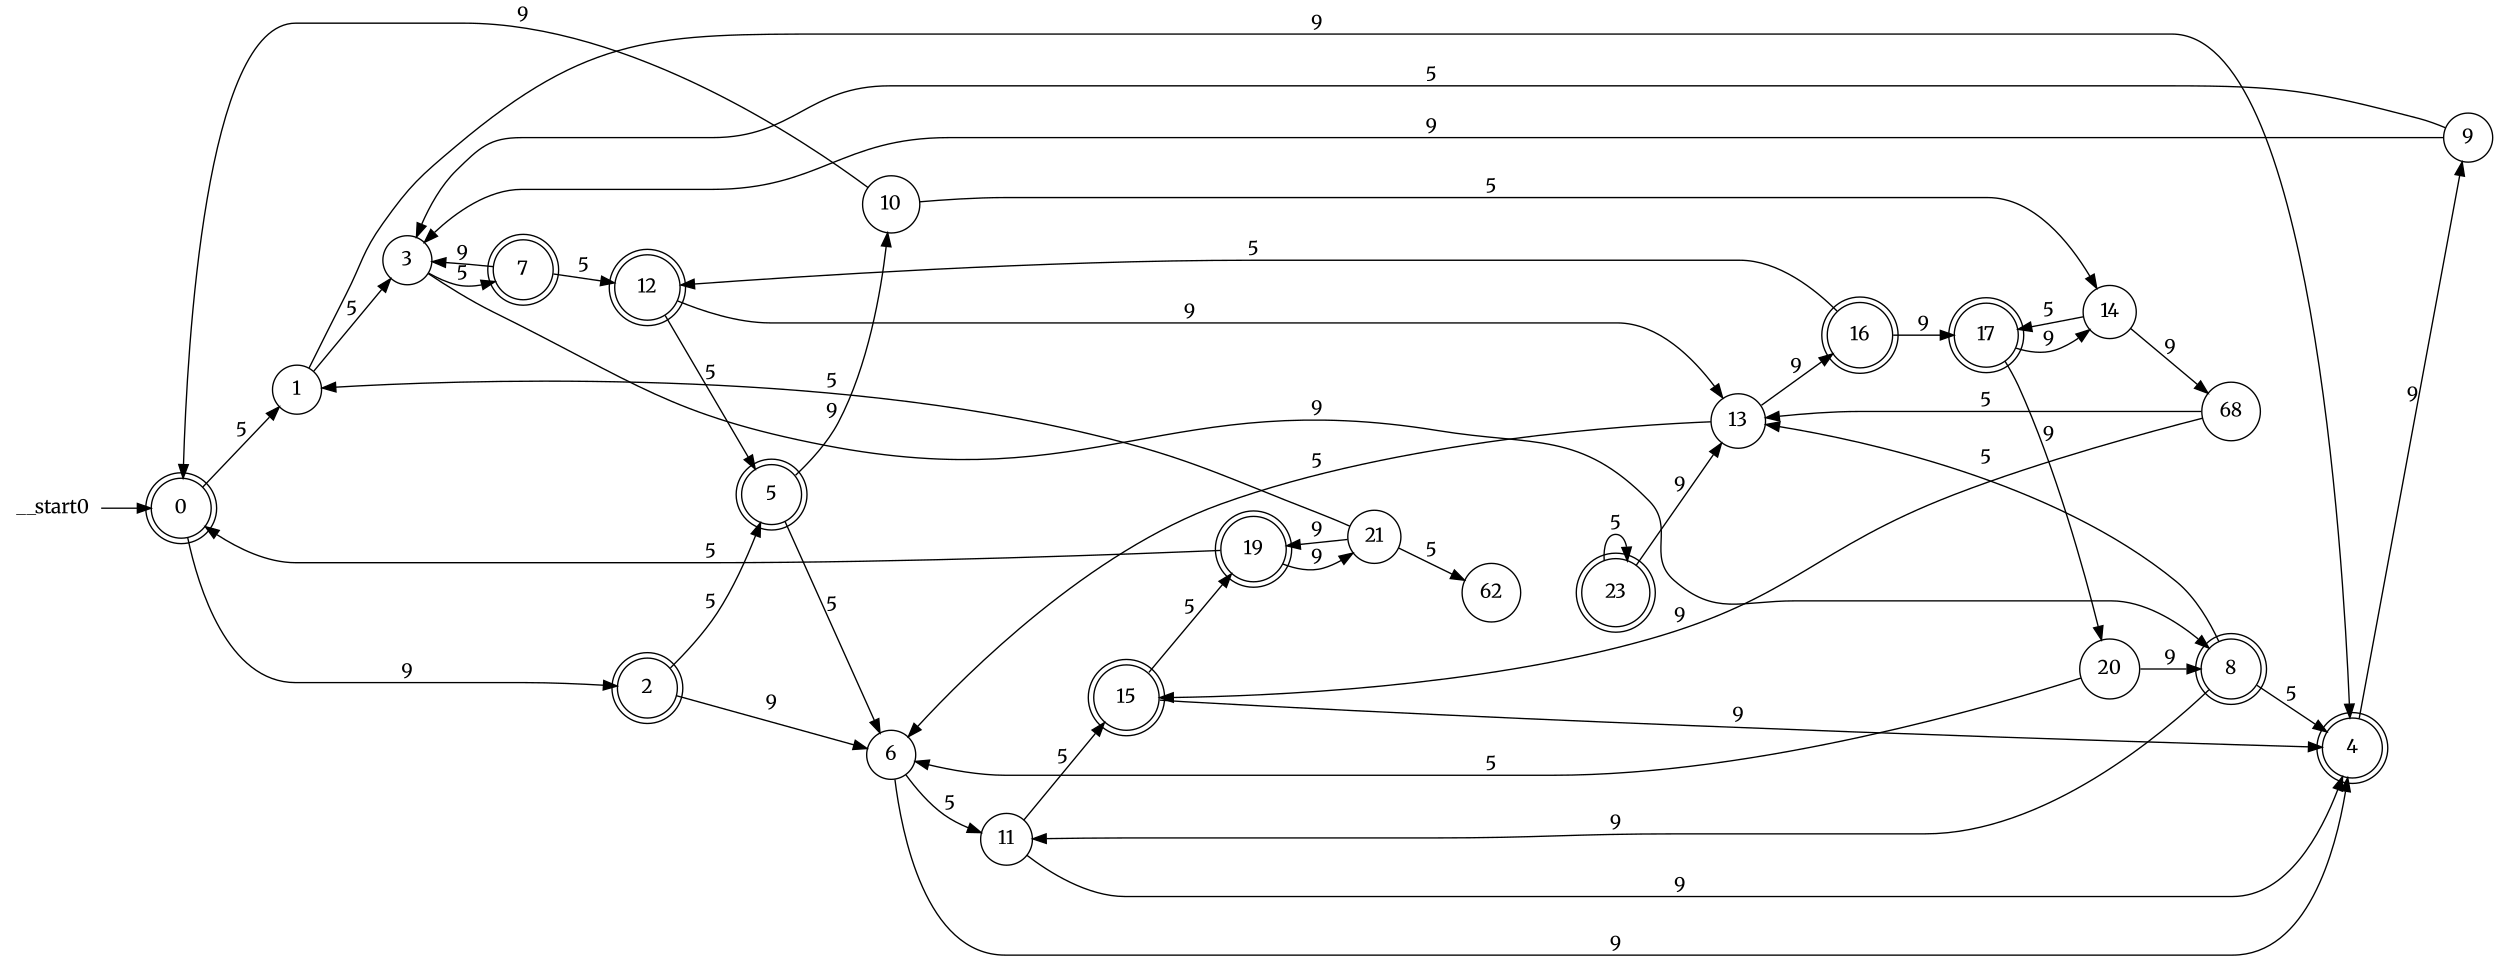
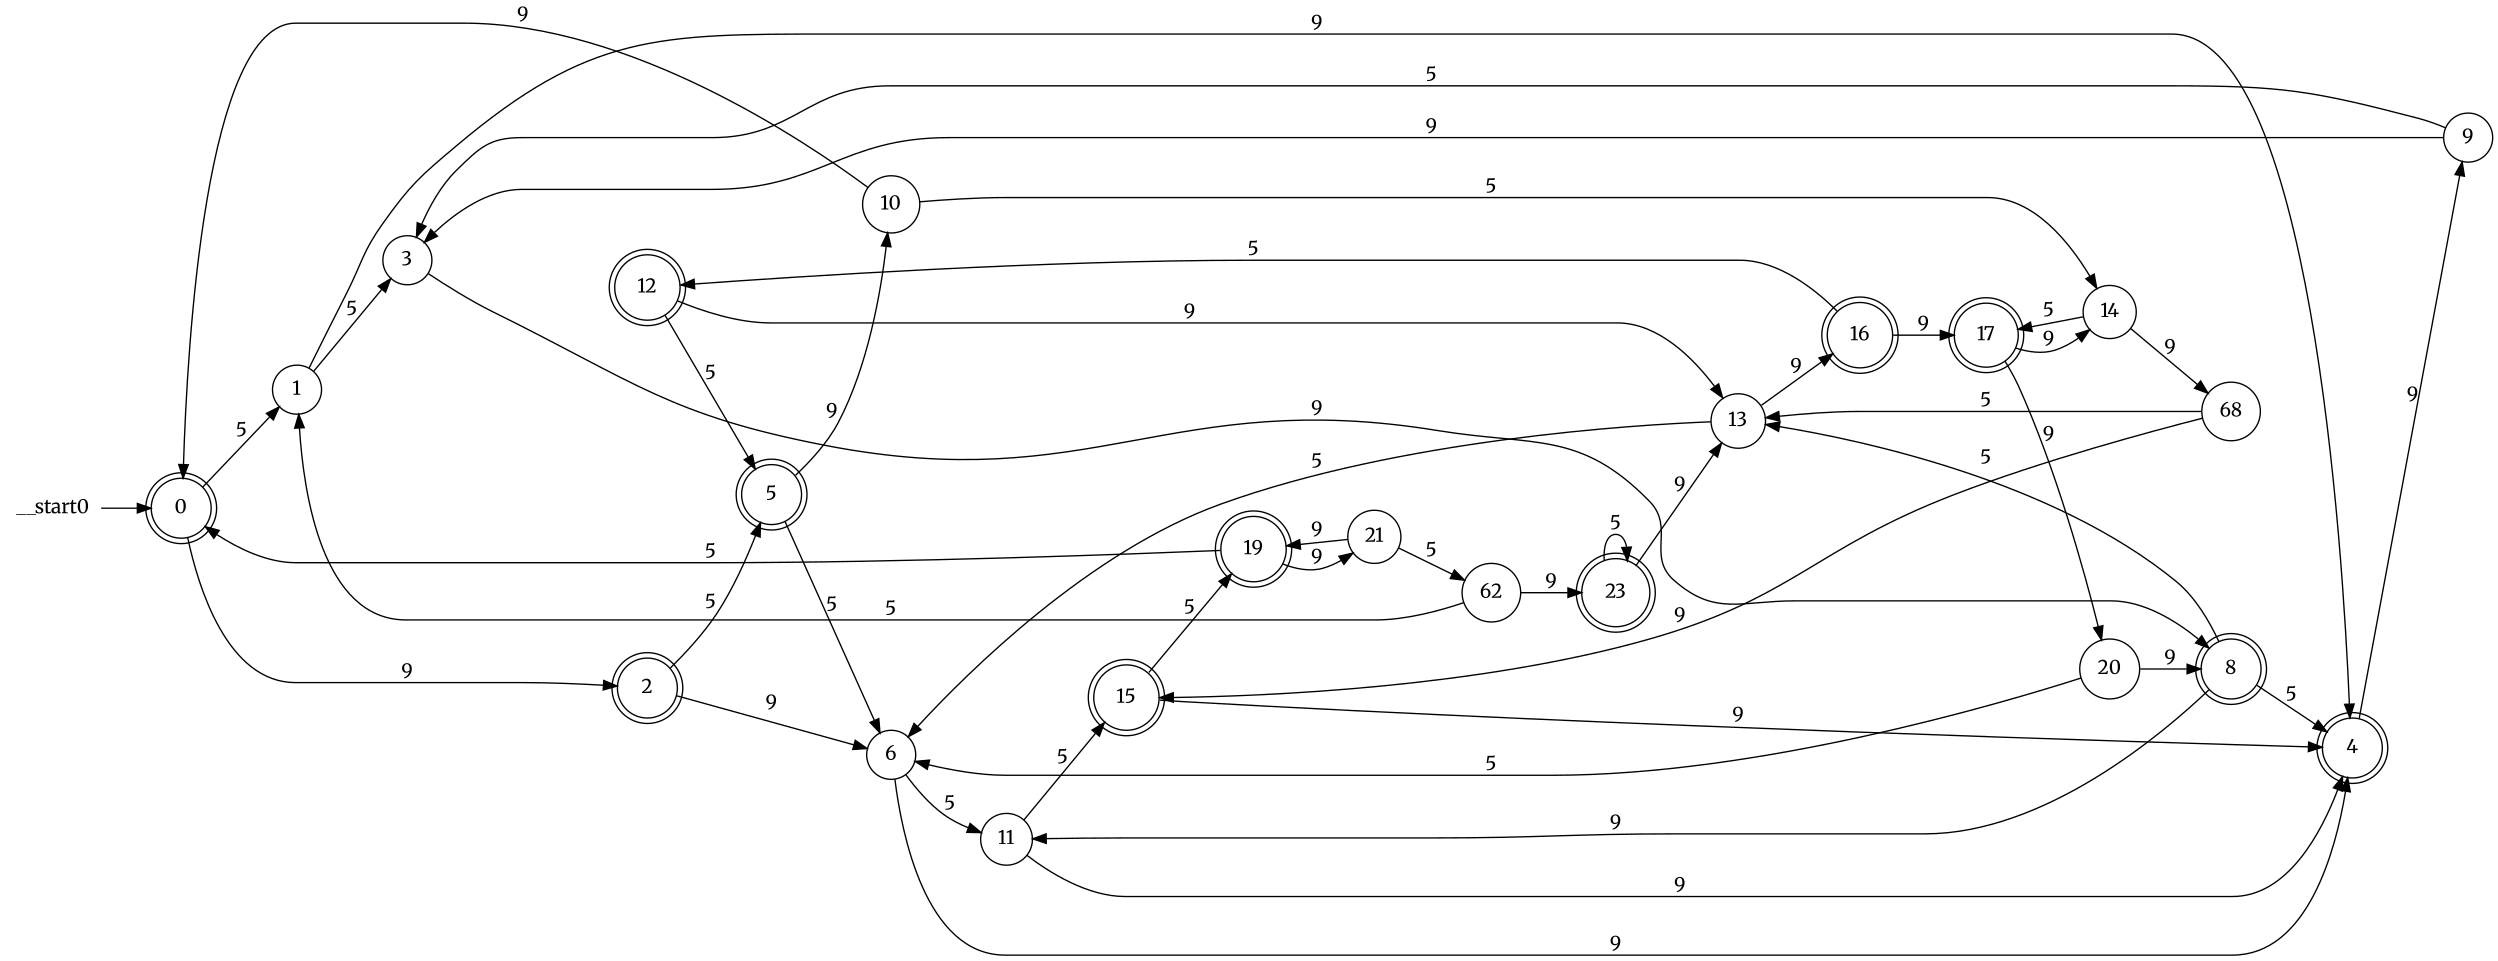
  digraph {
    fontname=Merriweather
    rankdir=LR
    node [fontname=Merriweather shape=doublecircle]
    edge [fontname=Merriweather]
    n1 [label=0]
    n2 [label=1 shape=circle]
    n3 [label=2]
    n4 [label=3 shape=circle]
    n5 [label=4]
    n6 [label=5]
    n7 [label=6 shape=circle]
-   n8 [label=7]
    n9 [label=8]
    n10 [label=9 shape=circle]
    n11 [label=10 shape=circle]
    n12 [label=11 shape=circle]
    n13 [label=12]
    n14 [label=13 shape=circle]
    n15 [label=14 shape=circle]
    n16 [label=15]
    n17 [label=16]
    n18 [label=17]
    n19 [label=68 shape=circle]
    n20 [label=19]
    n21 [label=20 shape=circle]
    n22 [label=21 shape=circle]
    n23 [label=62 shape=circle]
    n24 [label=23]
    __start0 [height=0 shape=none width=0]
    n1 -> n2 [label=5]
    n1 -> n3 [label=9]
    n2 -> n4 [label=5]
    n2 -> n5 [label=9]
    n3 -> n6 [label=5]
    n3 -> n7 [label=9]
-   n4 -> n8 [label=5]
    n4 -> n9 [label=9]
    n5 -> n10 [label=9]
    n6 -> n7 [label=5]
    n6 -> n11 [label=9]
    n7 -> n5 [label=9]
    n7 -> n12 [label=5]
-   n8 -> n4 [label=9]
-   n8 -> n13 [label=5]
    n9 -> n5 [label=5]
    n9 -> n12 [label=9]
    n9 -> n14 [label=5]
    n10 -> n4 [label=5]
    n10 -> n4 [label=9]
    n11 -> n1 [label=9]
    n11 -> n15 [label=5]
    n12 -> n5 [label=9]
    n12 -> n16 [label=5]
    n13 -> n6 [label=5]
    n13 -> n14 [label=9]
    n14 -> n7 [label=5]
    n14 -> n17 [label=9]
    n15 -> n18 [label=5]
    n15 -> n19 [label=9]
    n16 -> n5 [label=9]
    n16 -> n20 [label=5]
    n17 -> n13 [label=5]
    n17 -> n18 [label=9]
    n18 -> n15 [label=9]
    n18 -> n21 [label=9]
    n19 -> n14 [label=5]
    n19 -> n16 [label=9]
    n20 -> n1 [label=5]
    n20 -> n22 [label=9]
    n21 -> n7 [label=5]
    n21 -> n9 [label=9]
    n22 -> n20 [label=9]
    n22 -> n23 [label=5]
-   n22 -> n2 [label=5]
+   n23 -> n2 [label=5]
+   n23 -> n24 [label=9]
    n24 -> n14 [label=9]
    n24 -> n24 [label=5]
    __start0 -> n1
  }
